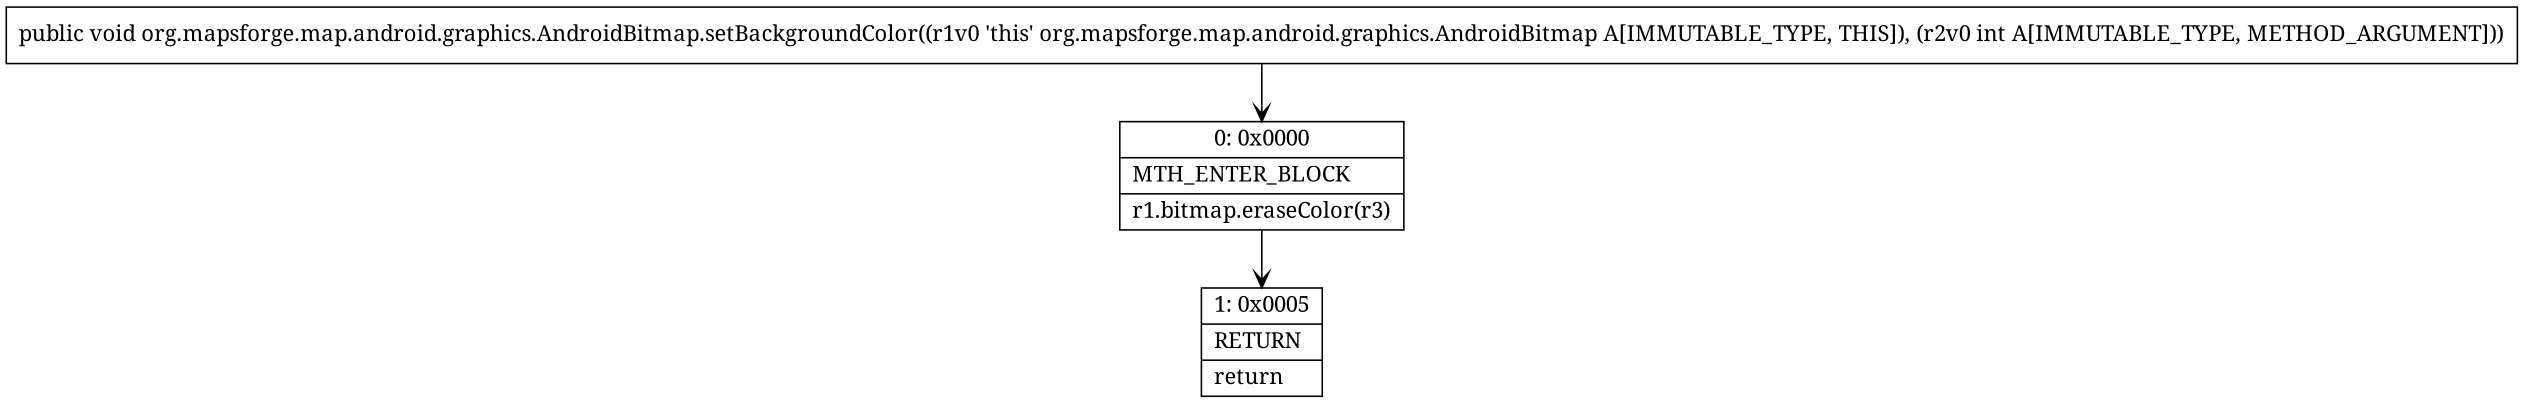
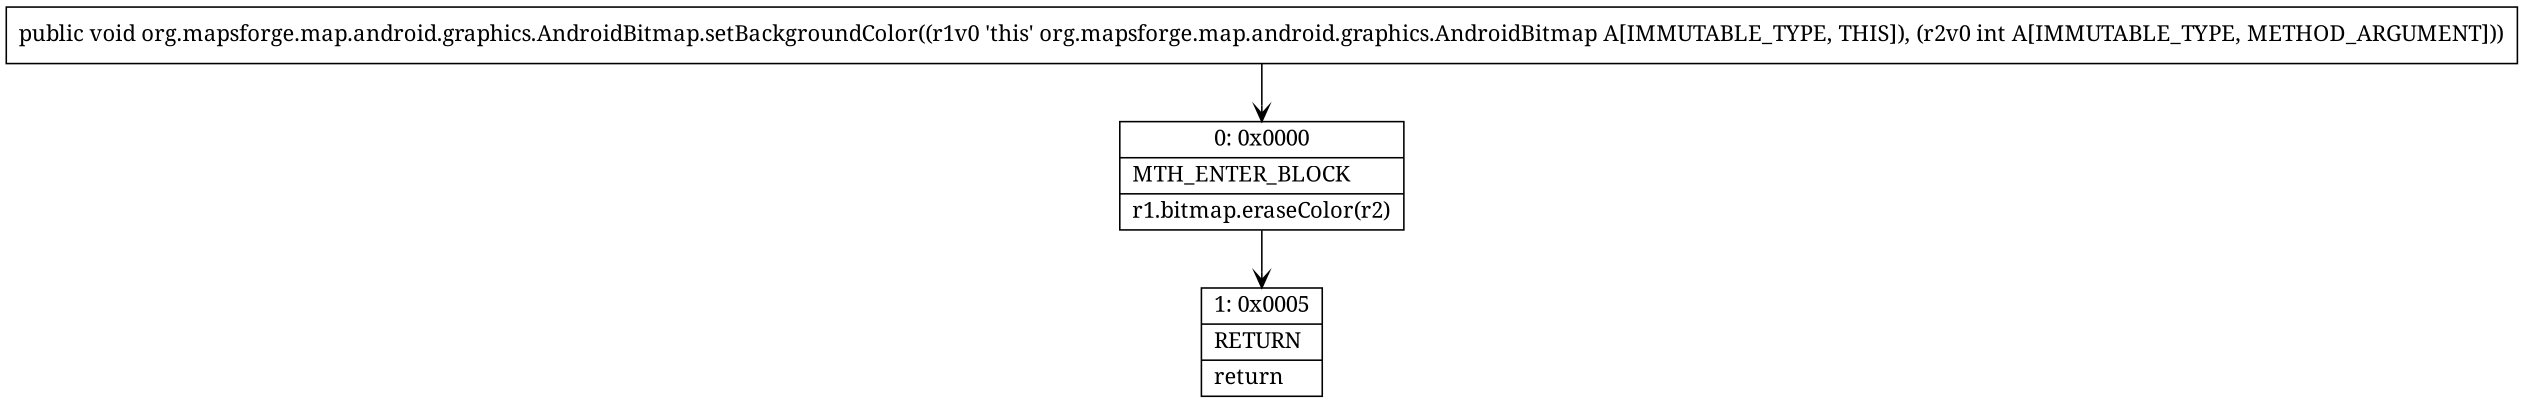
  digraph {
    fontname="Noto Serif"
    node [shape=record fontname="Noto Serif"]
    edge [arrowhead=vee fontname="Noto Serif"]
-   n1 [label="{0\:\ 0x0000|MTH_ENTER_BLOCK\l|r1.bitmap.eraseColor(r3)\l}"]
+   n1 [label="{0\:\ 0x0000|MTH_ENTER_BLOCK\l|r1.bitmap.eraseColor(r2)\l}"]
    n2 [label="{1\:\ 0x0005|RETURN\l|return\l}"]
    n3 [label="{public void org.mapsforge.map.android.graphics.AndroidBitmap.setBackgroundColor((r1v0 'this' org.mapsforge.map.android.graphics.AndroidBitmap A[IMMUTABLE_TYPE, THIS]), (r2v0 int A[IMMUTABLE_TYPE, METHOD_ARGUMENT])) }"]
    n1 -> n2
    n3 -> n1
  }
